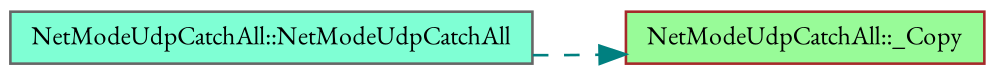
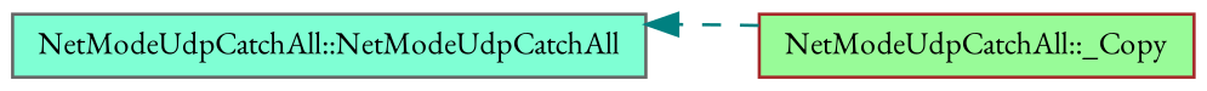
  digraph {
    rankdir=LR
    fontname="EB Garamond"
    node [fontname="EB Garamond" fontsize=10 shape=record style=filled]
    n1 [color=gray40 fillcolor=aquamarine fontcolor=black height=0.2 label="NetModeUdpCatchAll::NetModeUdpCatchAll" width=0.4]
    n2 [color=brown fillcolor=palegreen height=0.2 label="NetModeUdpCatchAll::_Copy" width=0.4]
-   n1 -> n2 [color=teal fontname="EB Garamond" fontsize=10 labelfontname=FreeSans labelfontsize=10 style=dashed]
+   n2 -> n1 [color=teal fontname="EB Garamond" fontsize=10 labelfontname=FreeSans labelfontsize=10 style=dashed]
  }
